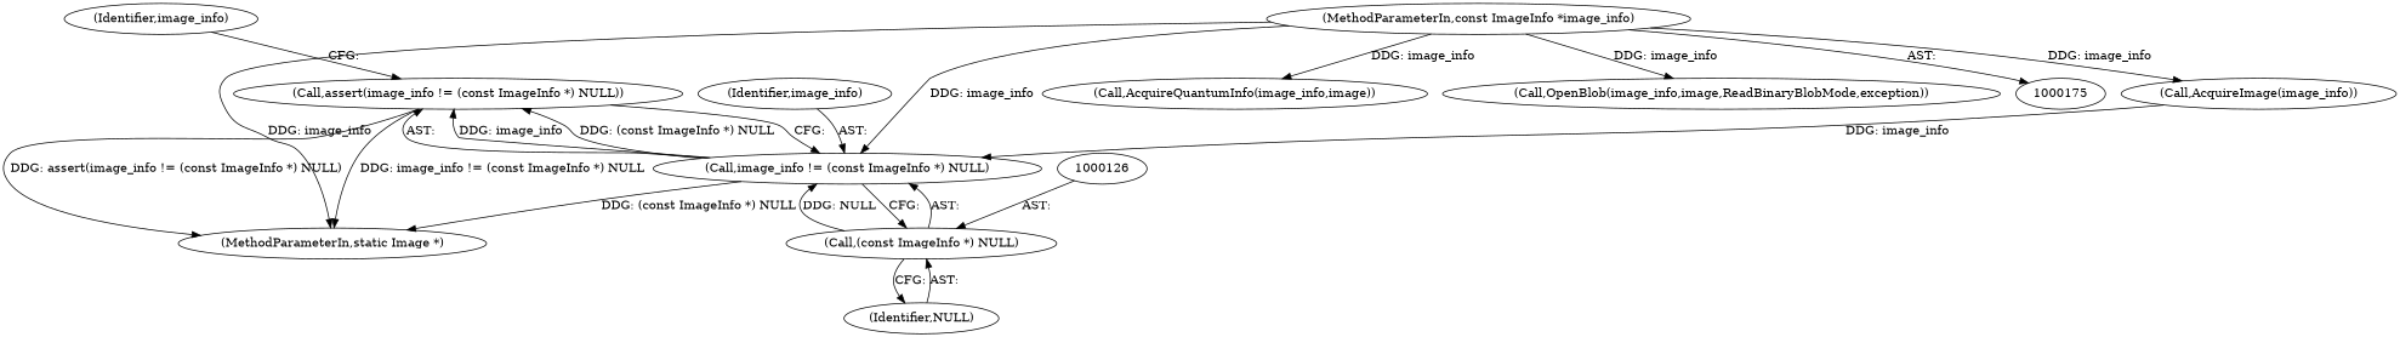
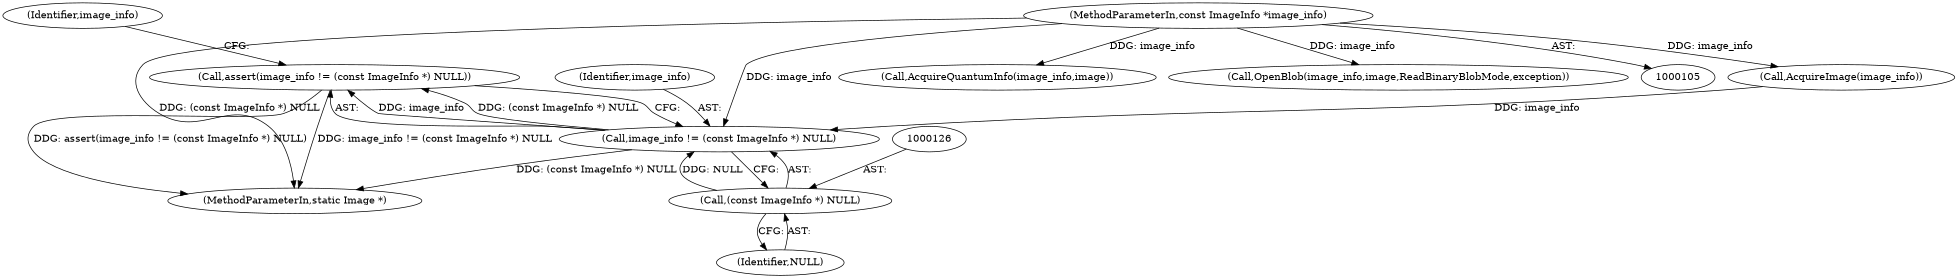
  digraph {
    n1 [label="(Call,assert(image_info != (const ImageInfo *) NULL))"]
    n2 [label="(Call,image_info != (const ImageInfo *) NULL)"]
    n3 [label="(MethodParameterIn,static Image *)"]
    n4 [label="(Call,(const ImageInfo *) NULL)"]
    n5 [label="(Identifier,NULL)"]
    n6 [label="(Call,AcquireImage(image_info))"]
    n7 [label="(MethodParameterIn,const ImageInfo *image_info)"]
    n8 [label="(Call,AcquireQuantumInfo(image_info,image))"]
    n9 [label="(Call,OpenBlob(image_info,image,ReadBinaryBlobMode,exception))"]
-   1000105 [label=1000175]
+   1000105
    n11 [label="(Identifier,image_info)"]
    n12 [label="(Identifier,image_info)"]
    1000126
    n1 -> n2 [label="CFG: "]
    n1 -> n3 [label="DDG: image_info != (const ImageInfo *) NULL"]
    n1 -> n3 [label="DDG: assert(image_info != (const ImageInfo *) NULL)"]
    n2 -> n1 [label="AST: "]
    n2 -> n1 [label="DDG: image_info"]
    n2 -> n1 [label="DDG: (const ImageInfo *) NULL"]
    n2 -> n3 [label="DDG: (const ImageInfo *) NULL"]
    n2 -> n4 [label="CFG: "]
    n4 -> n2 [label="AST: "]
    n4 -> n2 [label="DDG: NULL"]
    n4 -> n5 [label="CFG: "]
    n5 -> n4 [label="AST: "]
    n6 -> n2 [label="DDG: image_info"]
    n7 -> n2 [label="DDG: image_info"]
-   n7 -> n3 [label="DDG: image_info"]
+   n7 -> n3 [label="DDG: (const ImageInfo *) NULL"]
    n7 -> n6 [label="DDG: image_info"]
    n7 -> n8 [label="DDG: image_info"]
    n7 -> n9 [label="DDG: image_info"]
    n7 -> 1000105 [label="AST: "]
    n11 -> n2 [label="AST: "]
    n12 -> n1 [label="CFG: "]
    1000126 -> n4 [label="AST: "]
  }
